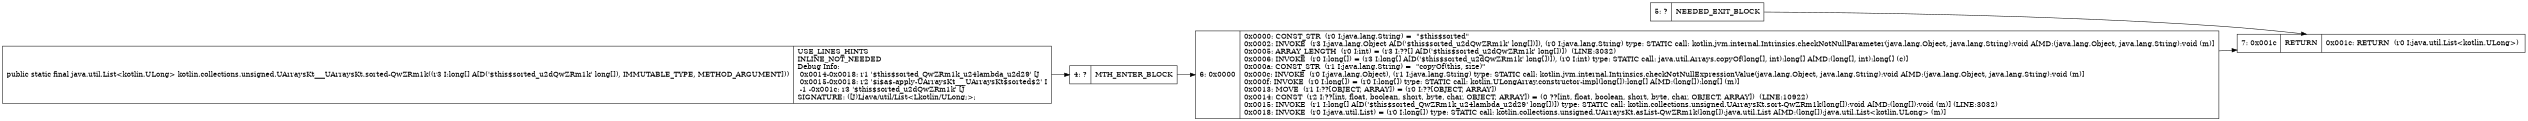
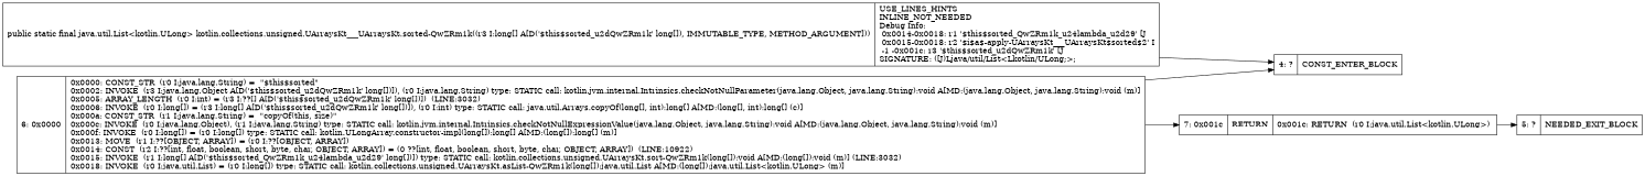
  digraph {
    rankdir=LR
    node [shape=record]
-   n1 [label="{4\:\ ?|MTH_ENTER_BLOCK\l}"]
+   n1 [label="{4\:\ ?|CONST_ENTER_BLOCK\l}"]
    n2 [label="{6\:\ 0x0000|0x0000: CONST_STR  (r0 I:java.lang.String) =  \"$this$sorted\" \l0x0002: INVOKE  (r3 I:java.lang.Object A[D('$this$sorted_u2dQwZRm1k' long[])]), (r0 I:java.lang.String) type: STATIC call: kotlin.jvm.internal.Intrinsics.checkNotNullParameter(java.lang.Object, java.lang.String):void A[MD:(java.lang.Object, java.lang.String):void (m)]\l0x0005: ARRAY_LENGTH  (r0 I:int) = (r3 I:??[] A[D('$this$sorted_u2dQwZRm1k' long[])])  (LINE:3032)\l0x0006: INVOKE  (r0 I:long[]) = (r3 I:long[] A[D('$this$sorted_u2dQwZRm1k' long[])]), (r0 I:int) type: STATIC call: java.util.Arrays.copyOf(long[], int):long[] A[MD:(long[], int):long[] (c)]\l0x000a: CONST_STR  (r1 I:java.lang.String) =  \"copyOf(this, size)\" \l0x000c: INVOKE  (r0 I:java.lang.Object), (r1 I:java.lang.String) type: STATIC call: kotlin.jvm.internal.Intrinsics.checkNotNullExpressionValue(java.lang.Object, java.lang.String):void A[MD:(java.lang.Object, java.lang.String):void (m)]\l0x000f: INVOKE  (r0 I:long[]) = (r0 I:long[]) type: STATIC call: kotlin.ULongArray.constructor\-impl(long[]):long[] A[MD:(long[]):long[] (m)]\l0x0013: MOVE  (r1 I:??[OBJECT, ARRAY]) = (r0 I:??[OBJECT, ARRAY]) \l0x0014: CONST  (r2 I:??[int, float, boolean, short, byte, char, OBJECT, ARRAY]) = (0 ??[int, float, boolean, short, byte, char, OBJECT, ARRAY])  (LINE:10922)\l0x0015: INVOKE  (r1 I:long[] A[D('$this$sorted_QwZRm1k_u24lambda_u2d29' long[])]) type: STATIC call: kotlin.collections.unsigned.UArraysKt.sort\-QwZRm1k(long[]):void A[MD:(long[]):void (m)] (LINE:3032)\l0x0018: INVOKE  (r0 I:java.util.List) = (r0 I:long[]) type: STATIC call: kotlin.collections.unsigned.UArraysKt.asList\-QwZRm1k(long[]):java.util.List A[MD:(long[]):java.util.List\<kotlin.ULong\> (m)]\l}"]
    n3 [label="{7\:\ 0x001c|RETURN\l|0x001c: RETURN  (r0 I:java.util.List\<kotlin.ULong\>) \l}"]
    n4 [label="{5\:\ ?|NEEDED_EXIT_BLOCK\l}"]
    n5 [label="{public static final java.util.List\<kotlin.ULong\> kotlin.collections.unsigned.UArraysKt___UArraysKt.sorted\-QwZRm1k((r3 I:long[] A[D('$this$sorted_u2dQwZRm1k' long[]), IMMUTABLE_TYPE, METHOD_ARGUMENT]))  | USE_LINES_HINTS\lINLINE_NOT_NEEDED\lDebug Info:\l  0x0014\-0x0018: r1 '$this$sorted_QwZRm1k_u24lambda_u2d29' [J\l  0x0015\-0x0018: r2 '$i$a$\-apply\-UArraysKt___UArraysKt$sorted$2' I\l  \-1 \-0x001c: r3 '$this$sorted_u2dQwZRm1k' [J\lSIGNATURE: ([J)Ljava\/util\/List\<Lkotlin\/ULong;\>;\l}"]
-   n1 -> n2
+   n2 -> n1
    n2 -> n3
-   n4 -> n3
+   n3 -> n4
    n5 -> n1
  }
